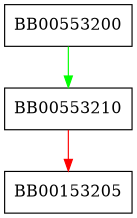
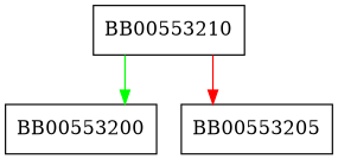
  digraph {
    splines=ortho
    node [shape=box]
    BB00553200
    BB00553210
-   BB00553205 [label=BB00153205]
-   BB00553200 -> BB00553210 [color=green]
+   BB00553205
+   BB00553210 -> BB00553200 [color=green]
    BB00553210 -> BB00553205 [color=red]
  }
